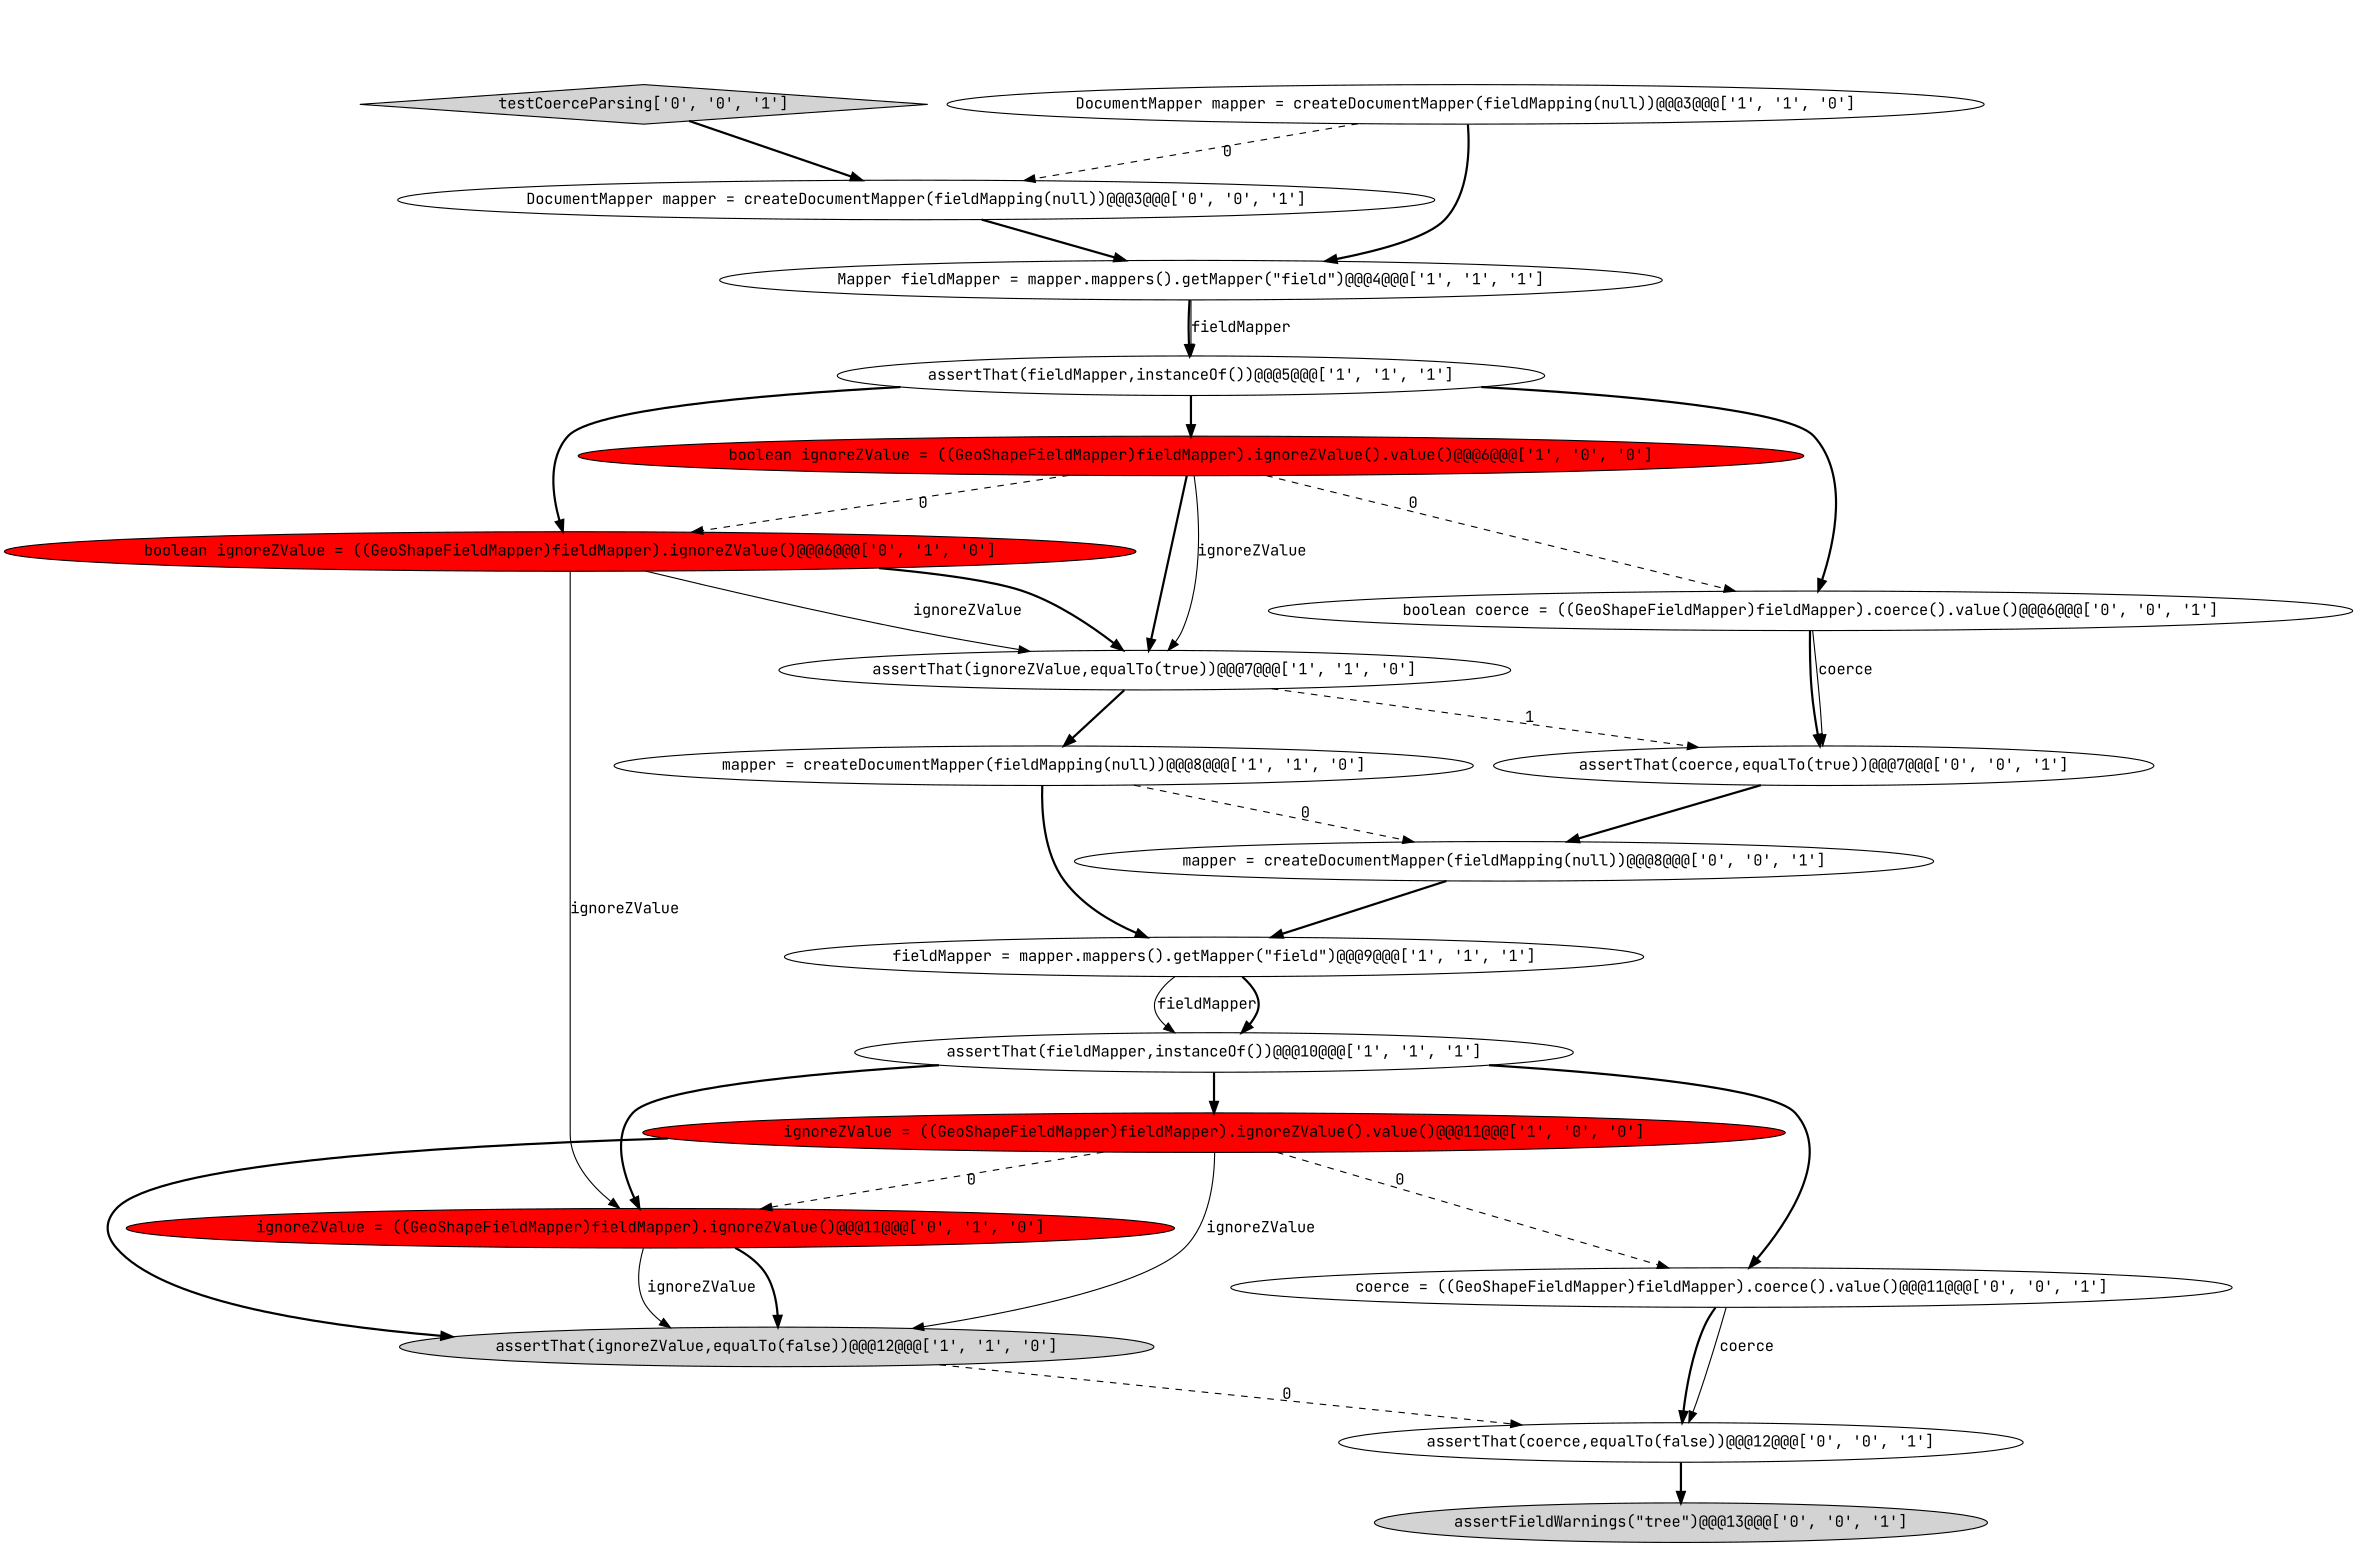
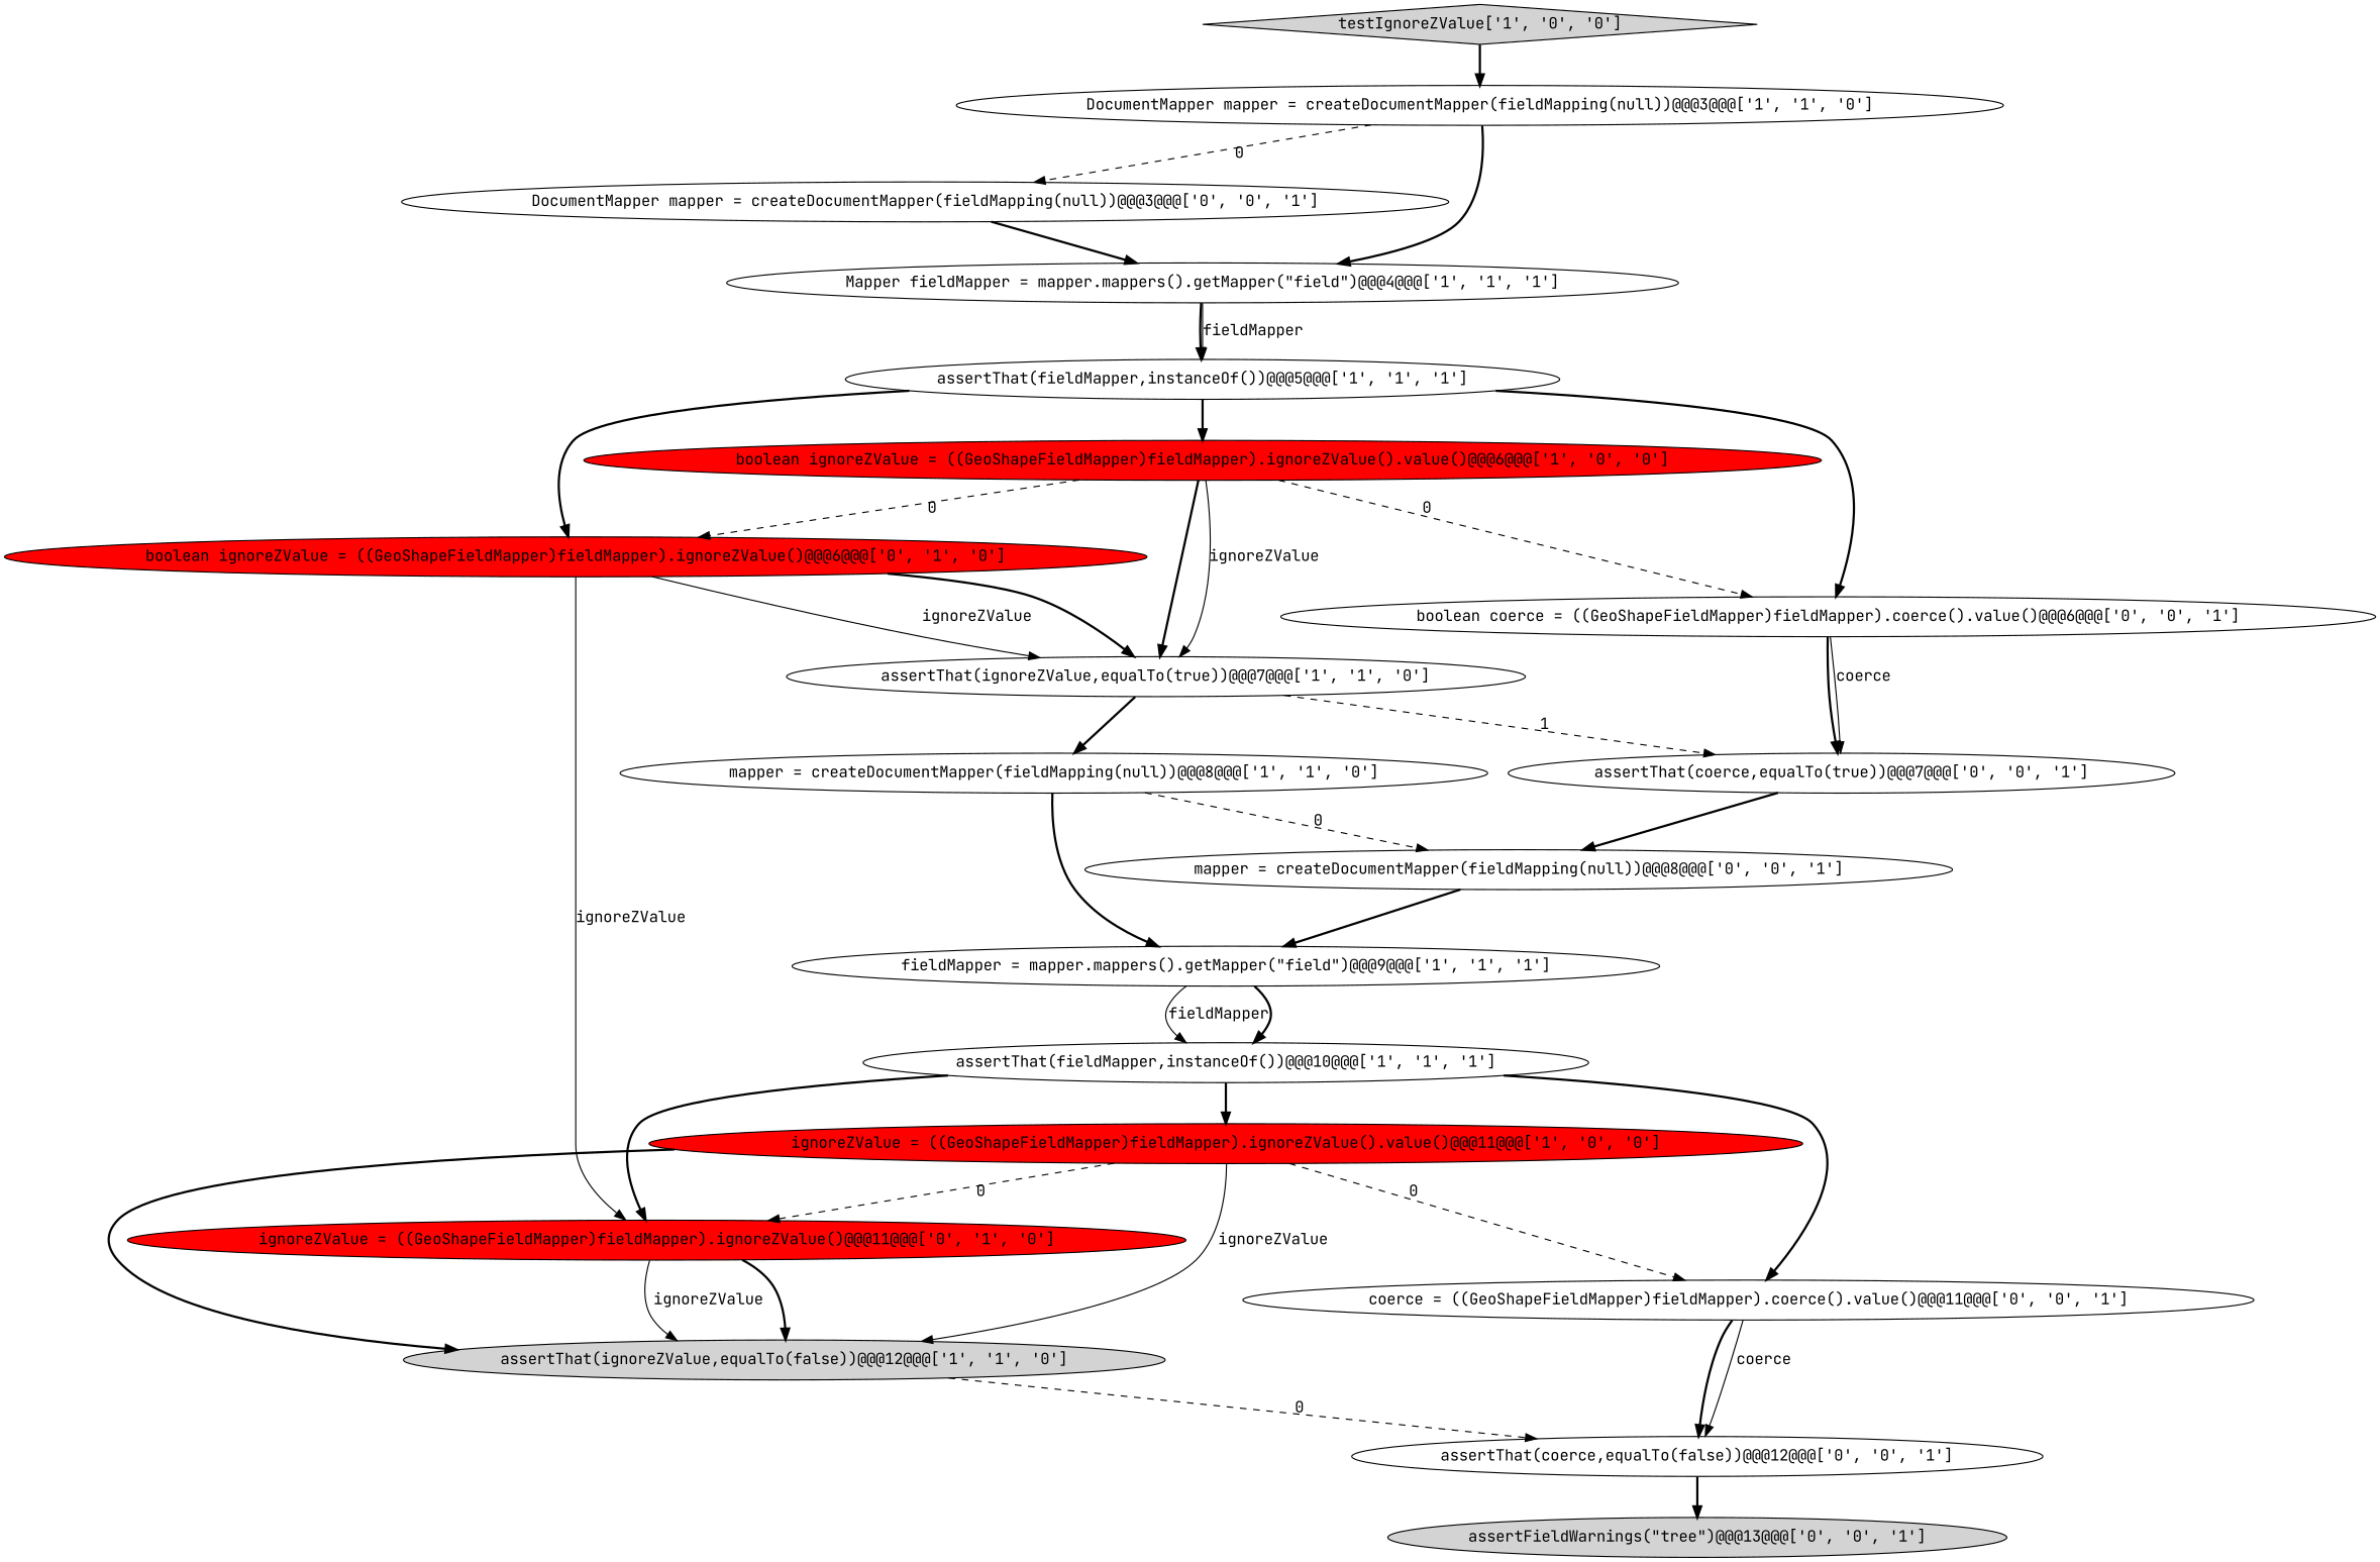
  digraph {
    fontname="JetBrains Mono"
    node [fillcolor=white fontname="JetBrains Mono" shape=ellipse style=filled]
    edge [fontname="JetBrains Mono" style=bold]
    n1 [label="assertThat(ignoreZValue,equalTo(true))@@@7@@@['1', '1', '0']"]
    n2 [label="assertThat(coerce,equalTo(true))@@@7@@@['0', '0', '1']"]
    n3 [label="mapper = createDocumentMapper(fieldMapping(null))@@@8@@@['1', '1', '0']"]
    n4 [label="mapper = createDocumentMapper(fieldMapping(null))@@@8@@@['0', '0', '1']"]
    n5 [label="fieldMapper = mapper.mappers().getMapper(\"field\")@@@9@@@['1', '1', '1']"]
    n6 [label="assertThat(fieldMapper,instanceOf())@@@10@@@['1', '1', '1']"]
    n7 [label="coerce = ((GeoShapeFieldMapper)fieldMapper).coerce().value()@@@11@@@['0', '0', '1']"]
    n8 [fillcolor=red label="ignoreZValue = ((GeoShapeFieldMapper)fieldMapper).ignoreZValue()@@@11@@@['0', '1', '0']"]
    n9 [fillcolor=red label="ignoreZValue = ((GeoShapeFieldMapper)fieldMapper).ignoreZValue().value()@@@11@@@['1', '0', '0']"]
    n10 [label="assertThat(coerce,equalTo(false))@@@12@@@['0', '0', '1']"]
    n11 [fillcolor=lightgray label="assertThat(ignoreZValue,equalTo(false))@@@12@@@['1', '1', '0']"]
+   n12 [fillcolor=lightgray label="testIgnoreZValue['1', '0', '0']" shape=diamond]
    n13 [label="DocumentMapper mapper = createDocumentMapper(fieldMapping(null))@@@3@@@['1', '1', '0']"]
    n14 [label="Mapper fieldMapper = mapper.mappers().getMapper(\"field\")@@@4@@@['1', '1', '1']"]
    n15 [label="DocumentMapper mapper = createDocumentMapper(fieldMapping(null))@@@3@@@['0', '0', '1']"]
    n16 [label="boolean coerce = ((GeoShapeFieldMapper)fieldMapper).coerce().value()@@@6@@@['0', '0', '1']"]
    n17 [fillcolor=red label="boolean ignoreZValue = ((GeoShapeFieldMapper)fieldMapper).ignoreZValue().value()@@@6@@@['1', '0', '0']"]
    n18 [fillcolor=red label="boolean ignoreZValue = ((GeoShapeFieldMapper)fieldMapper).ignoreZValue()@@@6@@@['0', '1', '0']"]
    n19 [fillcolor=lightgray label="assertFieldWarnings(\"tree\")@@@13@@@['0', '0', '1']"]
    n20 [label="assertThat(fieldMapper,instanceOf())@@@5@@@['1', '1', '1']"]
-   n21 [fillcolor=lightgray label="testCoerceParsing['0', '0', '1']" shape=diamond]
    n1 -> n2 [label=1 style=dashed]
    n1 -> n3
    n2 -> n4
    n3 -> n4 [label=0 style=dashed]
    n3 -> n5
    n4 -> n5
    n5 -> n6 [label=fieldMapper style=solid]
    n5 -> n6
    n6 -> n7
    n6 -> n8
    n6 -> n9
    n7 -> n10 [label=coerce style=solid]
    n7 -> n10
    n8 -> n11
    n8 -> n11 [label=ignoreZValue style=solid]
    n9 -> n7 [label=0 style=dashed]
    n9 -> n8 [label=0 style=dashed]
    n9 -> n11 [label=ignoreZValue style=solid]
    n9 -> n11
    n10 -> n19
    n11 -> n10 [label=0 style=dashed]
+   n12 -> n13
    n13 -> n14
    n13 -> n15 [label=0 style=dashed]
    n14 -> n20
    n14 -> n20 [label=fieldMapper style=solid]
    n15 -> n14
    n16 -> n2
    n16 -> n2 [label=coerce style=solid]
    n17 -> n1 [label=ignoreZValue style=solid]
    n17 -> n1
    n17 -> n16 [label=0 style=dashed]
    n17 -> n18 [label=0 style=dashed]
    n18 -> n1 [label=ignoreZValue style=solid]
    n18 -> n1
    n18 -> n8 [label=ignoreZValue style=solid]
    n20 -> n16
    n20 -> n17
    n20 -> n18
-   n21 -> n15
  }
